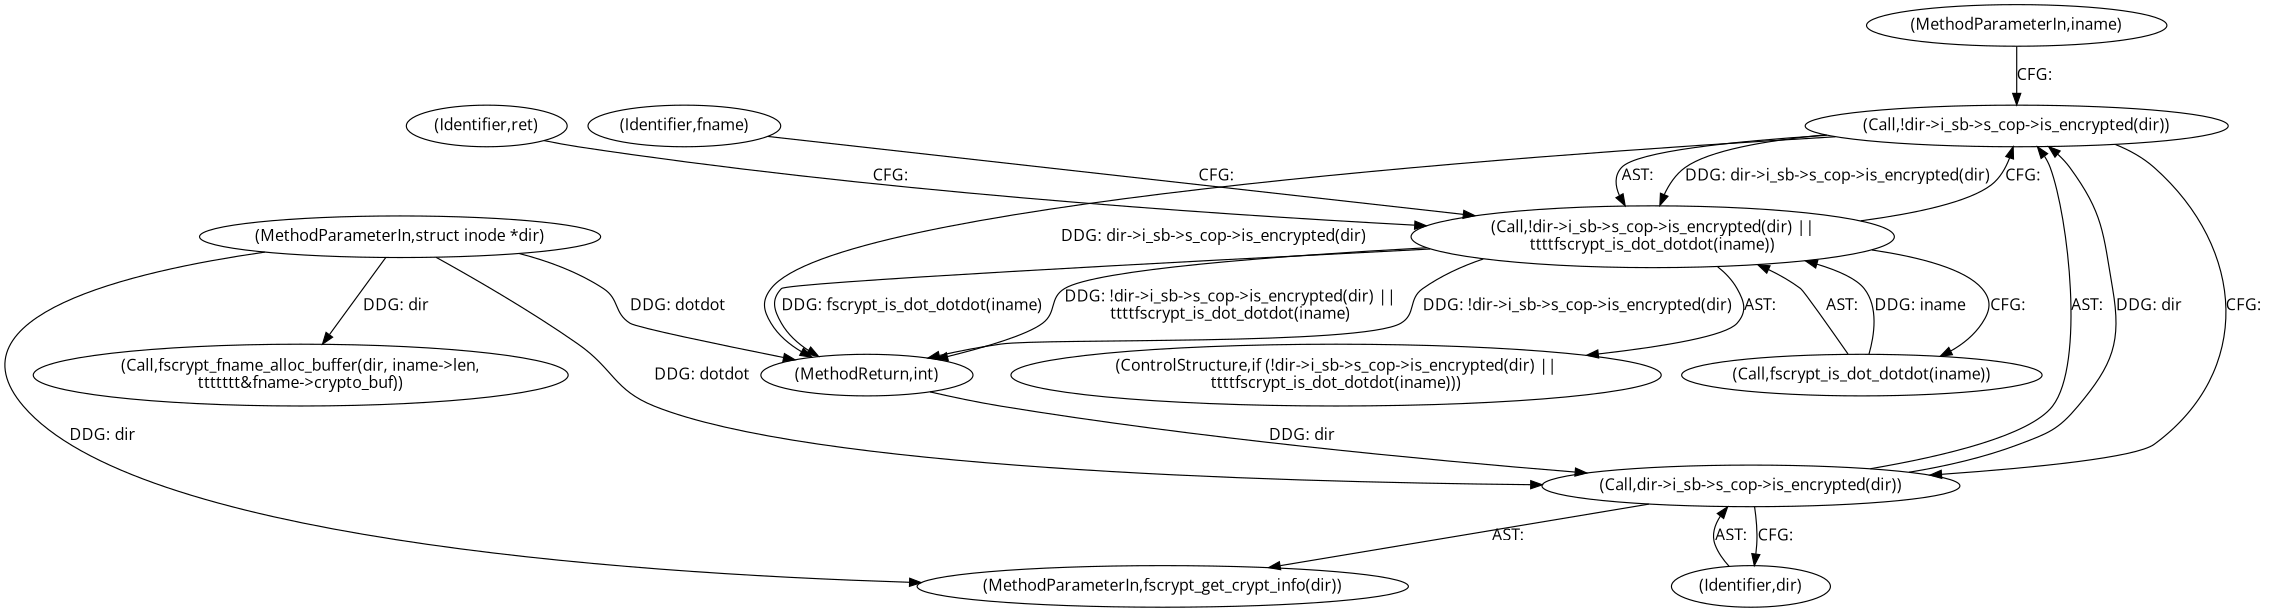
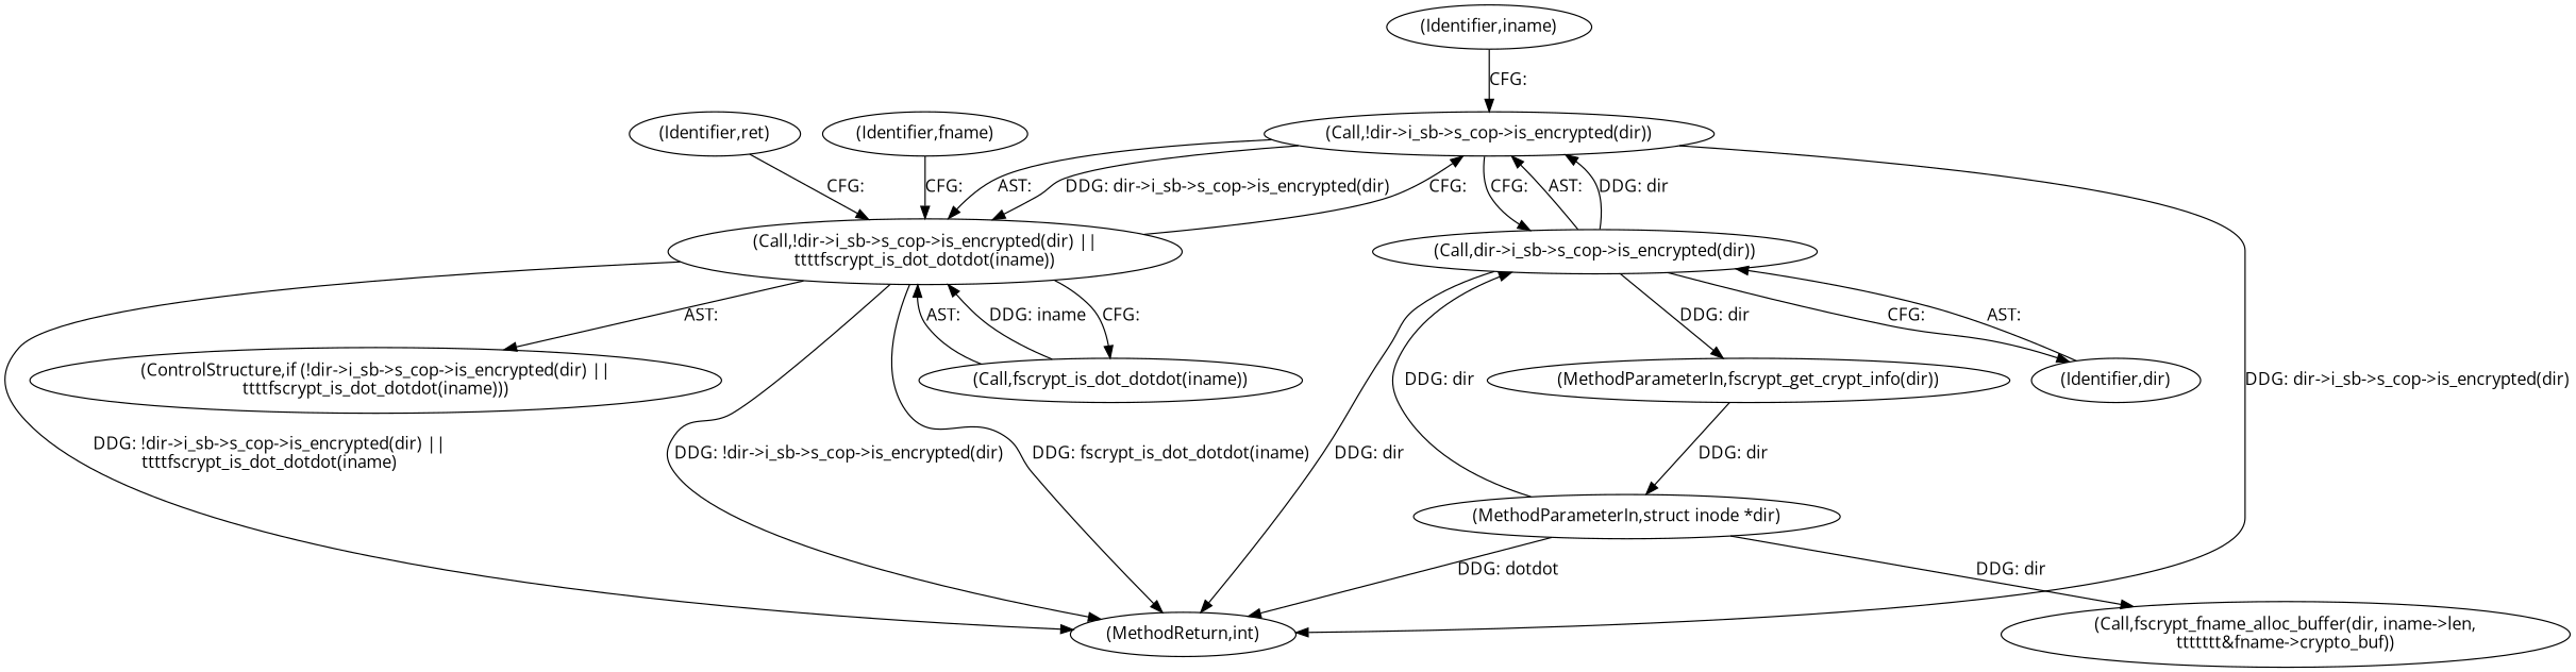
  digraph {
    fontname="Open Sans"
    node [fontname="Open Sans"]
    edge [fontname="Open Sans"]
    n1 [label="(Call,!dir->i_sb->s_cop->is_encrypted(dir))"]
    n2 [label="(Call,dir->i_sb->s_cop->is_encrypted(dir))"]
    n3 [label="(Call,!dir->i_sb->s_cop->is_encrypted(dir) ||\n\t\t\t\tfscrypt_is_dot_dotdot(iname))"]
    n4 [label="(MethodReturn,int)"]
    n5 [label="(Identifier,dir)"]
    n6 [label="(MethodParameterIn,fscrypt_get_crypt_info(dir))"]
    n7 [label="(Call,fscrypt_is_dot_dotdot(iname))"]
    n8 [label="(ControlStructure,if (!dir->i_sb->s_cop->is_encrypted(dir) ||\n\t\t\t\tfscrypt_is_dot_dotdot(iname)))"]
    n9 [label="(MethodParameterIn,struct inode *dir)"]
    n10 [label="(Call,fscrypt_fname_alloc_buffer(dir, iname->len,\n\t\t\t\t\t\t\t&fname->crypto_buf))"]
    n11 [label="(Identifier,ret)"]
-   n12 [label="(MethodParameterIn,iname)"]
+   n12 [label="(Identifier,iname)"]
    n13 [label="(Identifier,fname)"]
    n1 -> n2 [label="CFG: "]
    n1 -> n3 [label="AST: "]
    n1 -> n3 [label="DDG: dir->i_sb->s_cop->is_encrypted(dir)"]
    n1 -> n4 [label="DDG: dir->i_sb->s_cop->is_encrypted(dir)"]
    n2 -> n1 [label="AST: "]
    n2 -> n1 [label="DDG: dir"]
-   n4 -> n2 [label="DDG: dir"]
+   n2 -> n4 [label="DDG: dir"]
    n2 -> n5 [label="CFG: "]
-   n2 -> n6 [label="AST: "]
+   n2 -> n6 [label="DDG: dir"]
    n3 -> n1 [label="CFG: "]
    n3 -> n4 [label="DDG: !dir->i_sb->s_cop->is_encrypted(dir)"]
    n3 -> n4 [label="DDG: fscrypt_is_dot_dotdot(iname)"]
    n3 -> n4 [label="DDG: !dir->i_sb->s_cop->is_encrypted(dir) ||\n\t\t\t\tfscrypt_is_dot_dotdot(iname)"]
    n3 -> n7 [label="CFG: "]
    n3 -> n8 [label="AST: "]
    n5 -> n2 [label="AST: "]
    n7 -> n3 [label="AST: "]
    n7 -> n3 [label="DDG: iname"]
-   n9 -> n2 [label="DDG: dotdot"]
+   n9 -> n2 [label="DDG: dir"]
    n9 -> n4 [label="DDG: dotdot"]
-   n9 -> n6 [label="DDG: dir"]
+   n6 -> n9 [label="DDG: dir"]
    n9 -> n10 [label="DDG: dir"]
    n11 -> n3 [label="CFG: "]
    n12 -> n1 [label="CFG: "]
    n13 -> n3 [label="CFG: "]
  }
